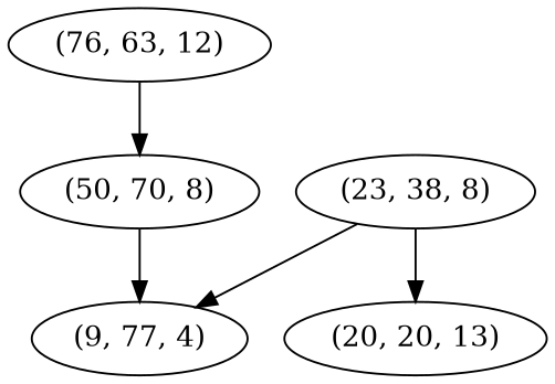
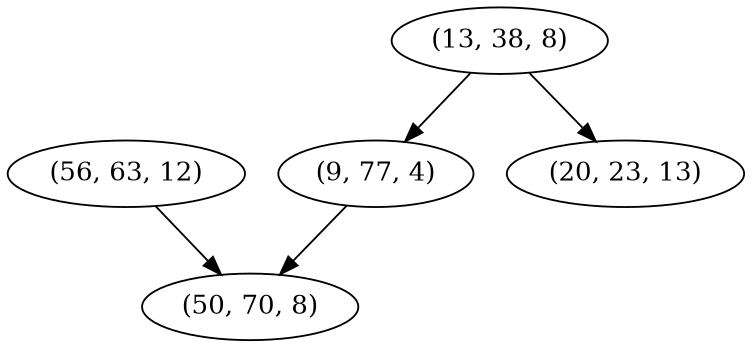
  digraph {
    "(9, 77, 4)"
    "(50, 70, 8)"
-   "(13, 38, 8)" [label="(23, 38, 8)"]
-   "(20, 23, 13)" [label="(20, 20, 13)"]
-   "(56, 63, 12)" [label="(76, 63, 12)"]
-   "(50, 70, 8)" -> "(9, 77, 4)"
+   "(13, 38, 8)"
+   "(20, 23, 13)"
+   "(56, 63, 12)"
+   "(9, 77, 4)" -> "(50, 70, 8)"
    "(13, 38, 8)" -> "(9, 77, 4)"
    "(13, 38, 8)" -> "(20, 23, 13)"
    "(56, 63, 12)" -> "(50, 70, 8)"
  }
